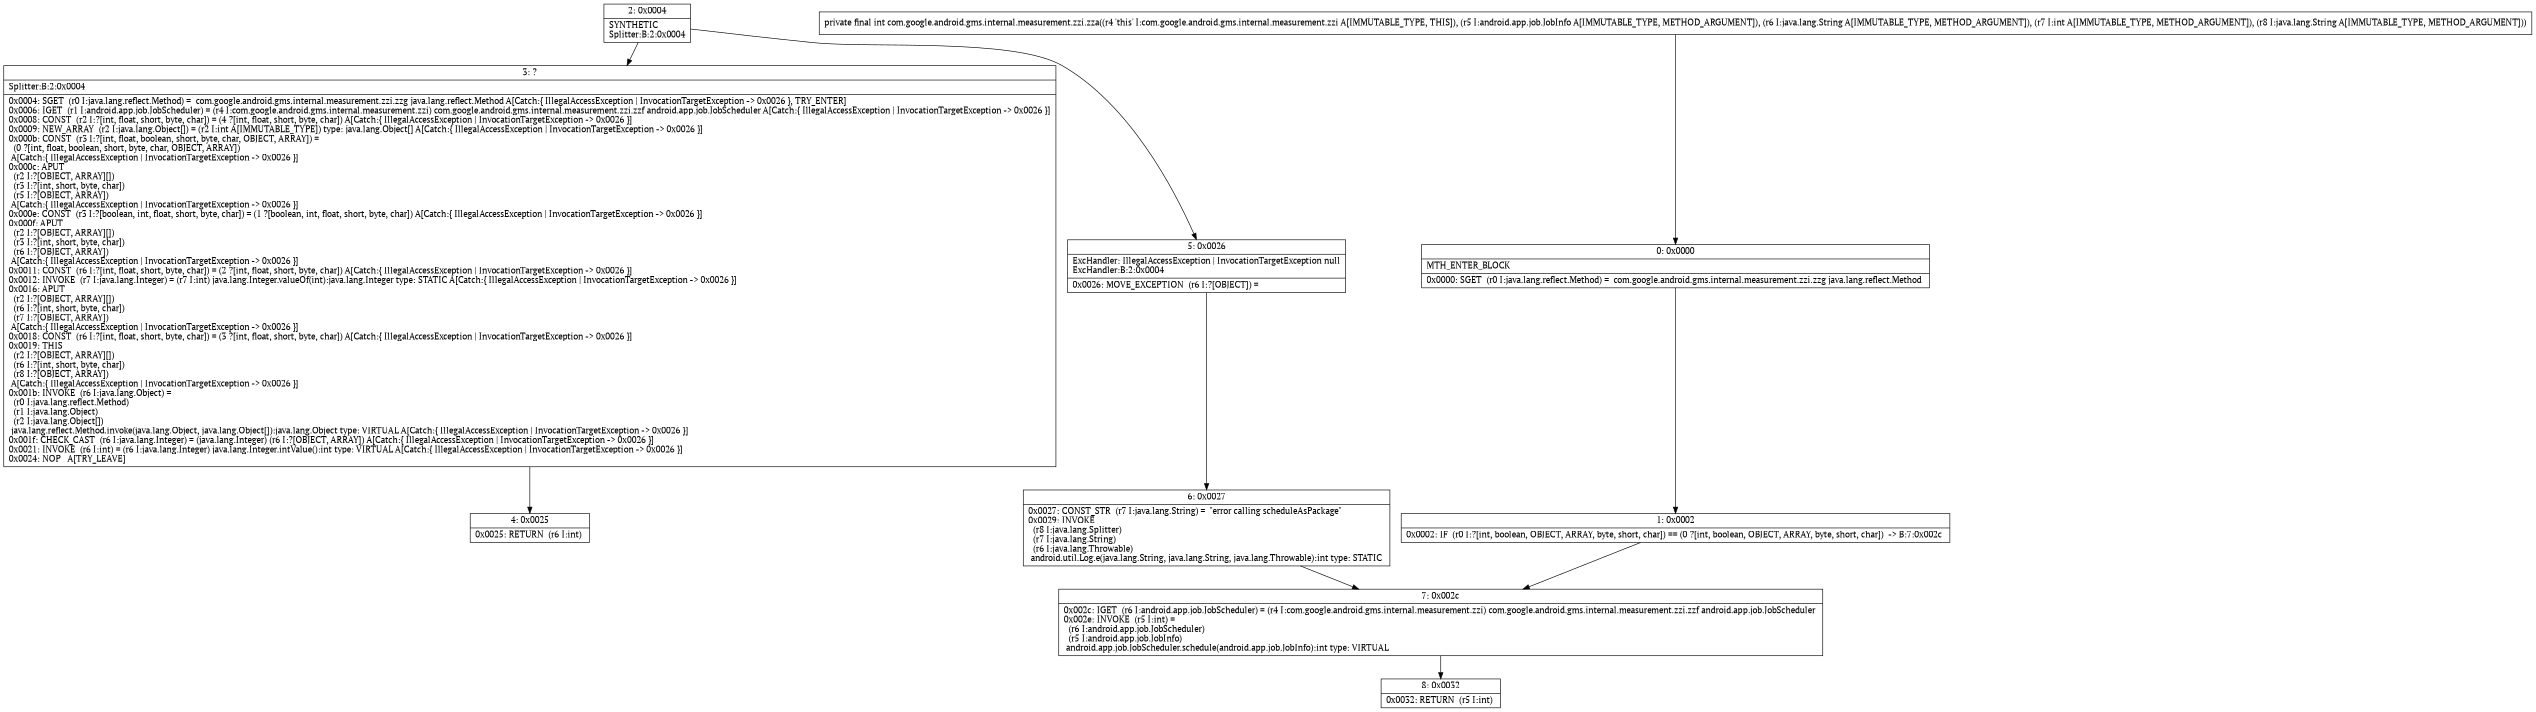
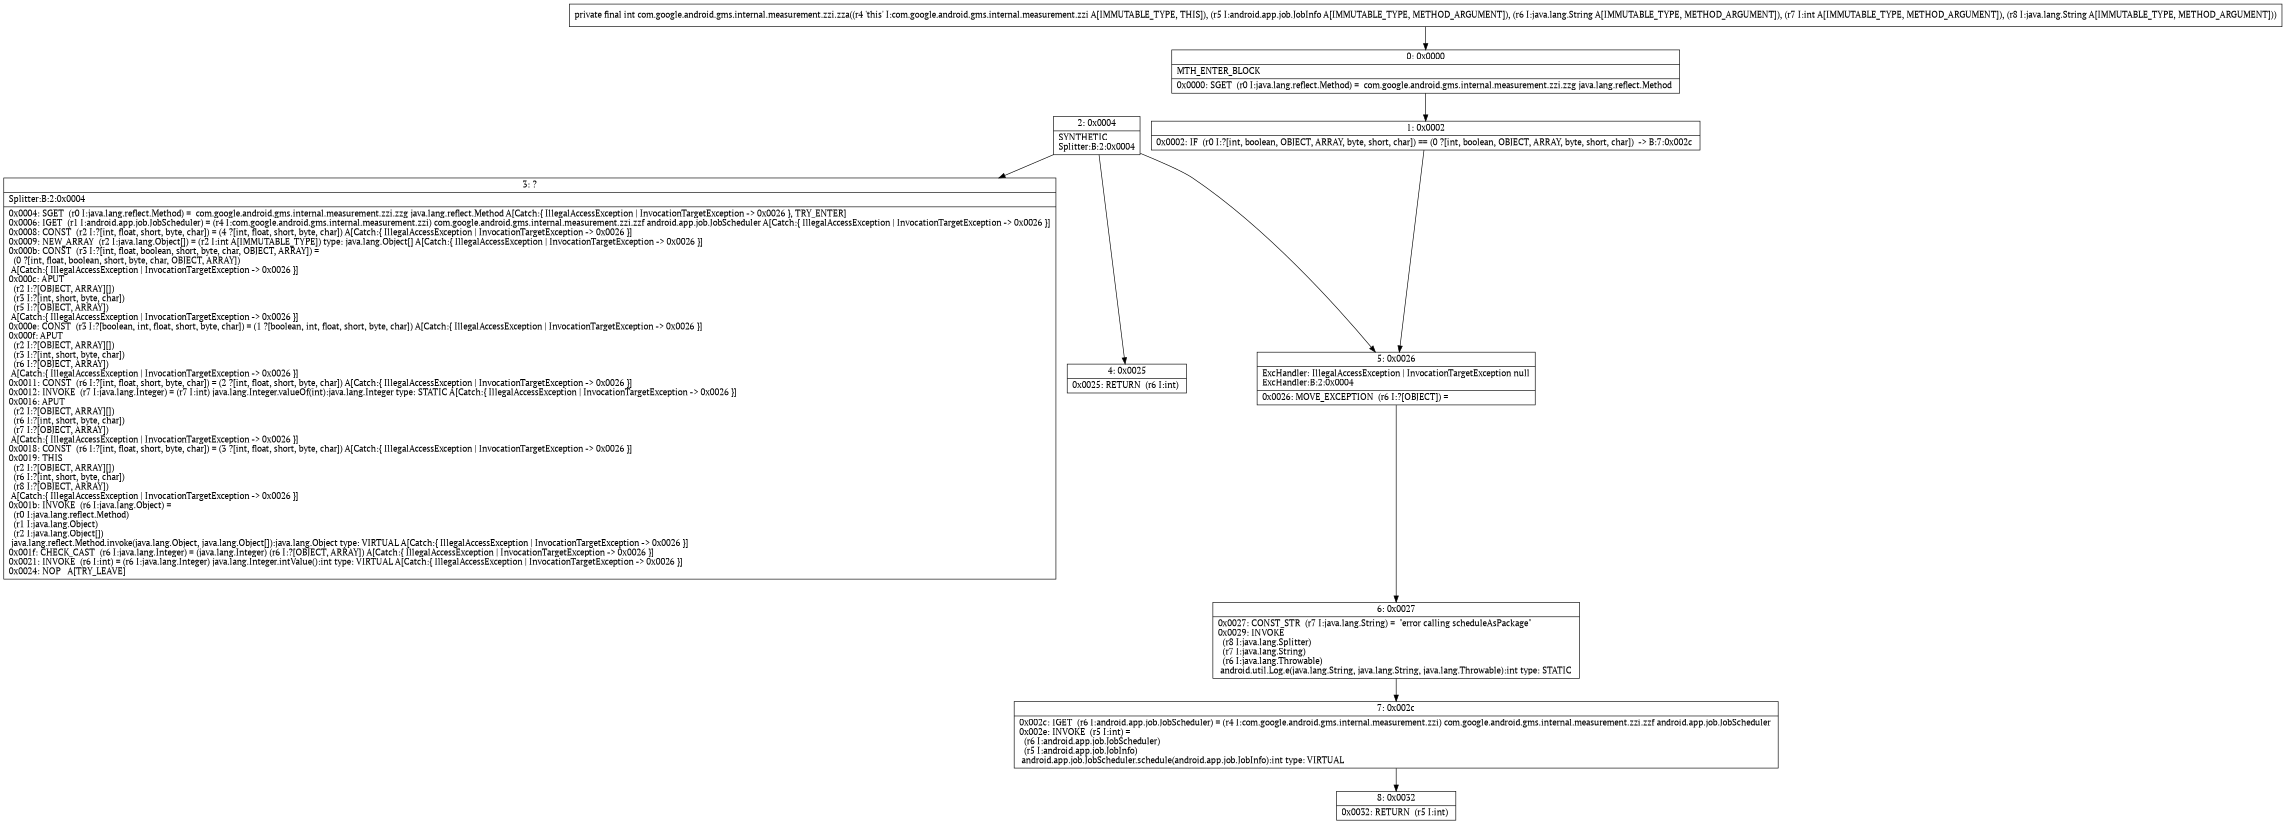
  digraph {
    fontname="PT Serif"
    node [fontname="PT Serif" shape=record]
    edge [fontname="PT Serif"]
    n1 [label="{0\:\ 0x0000|MTH_ENTER_BLOCK\l|0x0000: SGET  (r0 I:java.lang.reflect.Method) =  com.google.android.gms.internal.measurement.zzi.zzg java.lang.reflect.Method \l}"]
    n2 [label="{1\:\ 0x0002|0x0002: IF  (r0 I:?[int, boolean, OBJECT, ARRAY, byte, short, char]) == (0 ?[int, boolean, OBJECT, ARRAY, byte, short, char])  \-\> B:7:0x002c \l}"]
    n3 [label="{7\:\ 0x002c|0x002c: IGET  (r6 I:android.app.job.JobScheduler) = (r4 I:com.google.android.gms.internal.measurement.zzi) com.google.android.gms.internal.measurement.zzi.zzf android.app.job.JobScheduler \l0x002e: INVOKE  (r5 I:int) = \l  (r6 I:android.app.job.JobScheduler)\l  (r5 I:android.app.job.JobInfo)\l android.app.job.JobScheduler.schedule(android.app.job.JobInfo):int type: VIRTUAL \l}"]
    n4 [label="{2\:\ 0x0004|SYNTHETIC\lSplitter:B:2:0x0004\l}"]
    n5 [label="{3\:\ ?|Splitter:B:2:0x0004\l|0x0004: SGET  (r0 I:java.lang.reflect.Method) =  com.google.android.gms.internal.measurement.zzi.zzg java.lang.reflect.Method A[Catch:\{ IllegalAccessException \| InvocationTargetException \-\> 0x0026 \}, TRY_ENTER]\l0x0006: IGET  (r1 I:android.app.job.JobScheduler) = (r4 I:com.google.android.gms.internal.measurement.zzi) com.google.android.gms.internal.measurement.zzi.zzf android.app.job.JobScheduler A[Catch:\{ IllegalAccessException \| InvocationTargetException \-\> 0x0026 \}]\l0x0008: CONST  (r2 I:?[int, float, short, byte, char]) = (4 ?[int, float, short, byte, char]) A[Catch:\{ IllegalAccessException \| InvocationTargetException \-\> 0x0026 \}]\l0x0009: NEW_ARRAY  (r2 I:java.lang.Object[]) = (r2 I:int A[IMMUTABLE_TYPE]) type: java.lang.Object[] A[Catch:\{ IllegalAccessException \| InvocationTargetException \-\> 0x0026 \}]\l0x000b: CONST  (r3 I:?[int, float, boolean, short, byte, char, OBJECT, ARRAY]) = \l  (0 ?[int, float, boolean, short, byte, char, OBJECT, ARRAY])\l A[Catch:\{ IllegalAccessException \| InvocationTargetException \-\> 0x0026 \}]\l0x000c: APUT  \l  (r2 I:?[OBJECT, ARRAY][])\l  (r3 I:?[int, short, byte, char])\l  (r5 I:?[OBJECT, ARRAY])\l A[Catch:\{ IllegalAccessException \| InvocationTargetException \-\> 0x0026 \}]\l0x000e: CONST  (r3 I:?[boolean, int, float, short, byte, char]) = (1 ?[boolean, int, float, short, byte, char]) A[Catch:\{ IllegalAccessException \| InvocationTargetException \-\> 0x0026 \}]\l0x000f: APUT  \l  (r2 I:?[OBJECT, ARRAY][])\l  (r3 I:?[int, short, byte, char])\l  (r6 I:?[OBJECT, ARRAY])\l A[Catch:\{ IllegalAccessException \| InvocationTargetException \-\> 0x0026 \}]\l0x0011: CONST  (r6 I:?[int, float, short, byte, char]) = (2 ?[int, float, short, byte, char]) A[Catch:\{ IllegalAccessException \| InvocationTargetException \-\> 0x0026 \}]\l0x0012: INVOKE  (r7 I:java.lang.Integer) = (r7 I:int) java.lang.Integer.valueOf(int):java.lang.Integer type: STATIC A[Catch:\{ IllegalAccessException \| InvocationTargetException \-\> 0x0026 \}]\l0x0016: APUT  \l  (r2 I:?[OBJECT, ARRAY][])\l  (r6 I:?[int, short, byte, char])\l  (r7 I:?[OBJECT, ARRAY])\l A[Catch:\{ IllegalAccessException \| InvocationTargetException \-\> 0x0026 \}]\l0x0018: CONST  (r6 I:?[int, float, short, byte, char]) = (3 ?[int, float, short, byte, char]) A[Catch:\{ IllegalAccessException \| InvocationTargetException \-\> 0x0026 \}]\l0x0019: THIS  \l  (r2 I:?[OBJECT, ARRAY][])\l  (r6 I:?[int, short, byte, char])\l  (r8 I:?[OBJECT, ARRAY])\l A[Catch:\{ IllegalAccessException \| InvocationTargetException \-\> 0x0026 \}]\l0x001b: INVOKE  (r6 I:java.lang.Object) = \l  (r0 I:java.lang.reflect.Method)\l  (r1 I:java.lang.Object)\l  (r2 I:java.lang.Object[])\l java.lang.reflect.Method.invoke(java.lang.Object, java.lang.Object[]):java.lang.Object type: VIRTUAL A[Catch:\{ IllegalAccessException \| InvocationTargetException \-\> 0x0026 \}]\l0x001f: CHECK_CAST  (r6 I:java.lang.Integer) = (java.lang.Integer) (r6 I:?[OBJECT, ARRAY]) A[Catch:\{ IllegalAccessException \| InvocationTargetException \-\> 0x0026 \}]\l0x0021: INVOKE  (r6 I:int) = (r6 I:java.lang.Integer) java.lang.Integer.intValue():int type: VIRTUAL A[Catch:\{ IllegalAccessException \| InvocationTargetException \-\> 0x0026 \}]\l0x0024: NOP   A[TRY_LEAVE]\l}"]
    n6 [label="{5\:\ 0x0026|ExcHandler: IllegalAccessException \| InvocationTargetException null\lExcHandler:B:2:0x0004\l|0x0026: MOVE_EXCEPTION  (r6 I:?[OBJECT]) =  \l}"]
    n7 [label="{8\:\ 0x0032|0x0032: RETURN  (r5 I:int) \l}"]
    n8 [label="{4\:\ 0x0025|0x0025: RETURN  (r6 I:int) \l}"]
    n9 [label="{6\:\ 0x0027|0x0027: CONST_STR  (r7 I:java.lang.String) =  \"error calling scheduleAsPackage\" \l0x0029: INVOKE  \l  (r8 I:java.lang.Splitter)\l  (r7 I:java.lang.String)\l  (r6 I:java.lang.Throwable)\l android.util.Log.e(java.lang.String, java.lang.String, java.lang.Throwable):int type: STATIC \l}"]
    n10 [label="{private final int com.google.android.gms.internal.measurement.zzi.zza((r4 'this' I:com.google.android.gms.internal.measurement.zzi A[IMMUTABLE_TYPE, THIS]), (r5 I:android.app.job.JobInfo A[IMMUTABLE_TYPE, METHOD_ARGUMENT]), (r6 I:java.lang.String A[IMMUTABLE_TYPE, METHOD_ARGUMENT]), (r7 I:int A[IMMUTABLE_TYPE, METHOD_ARGUMENT]), (r8 I:java.lang.String A[IMMUTABLE_TYPE, METHOD_ARGUMENT])) }"]
    n1 -> n2
-   n2 -> n3
+   n2 -> n6
    n3 -> n7
    n4 -> n5
    n4 -> n6
-   n5 -> n8
+   n4 -> n8
    n6 -> n9
    n9 -> n3
    n10 -> n1
  }
